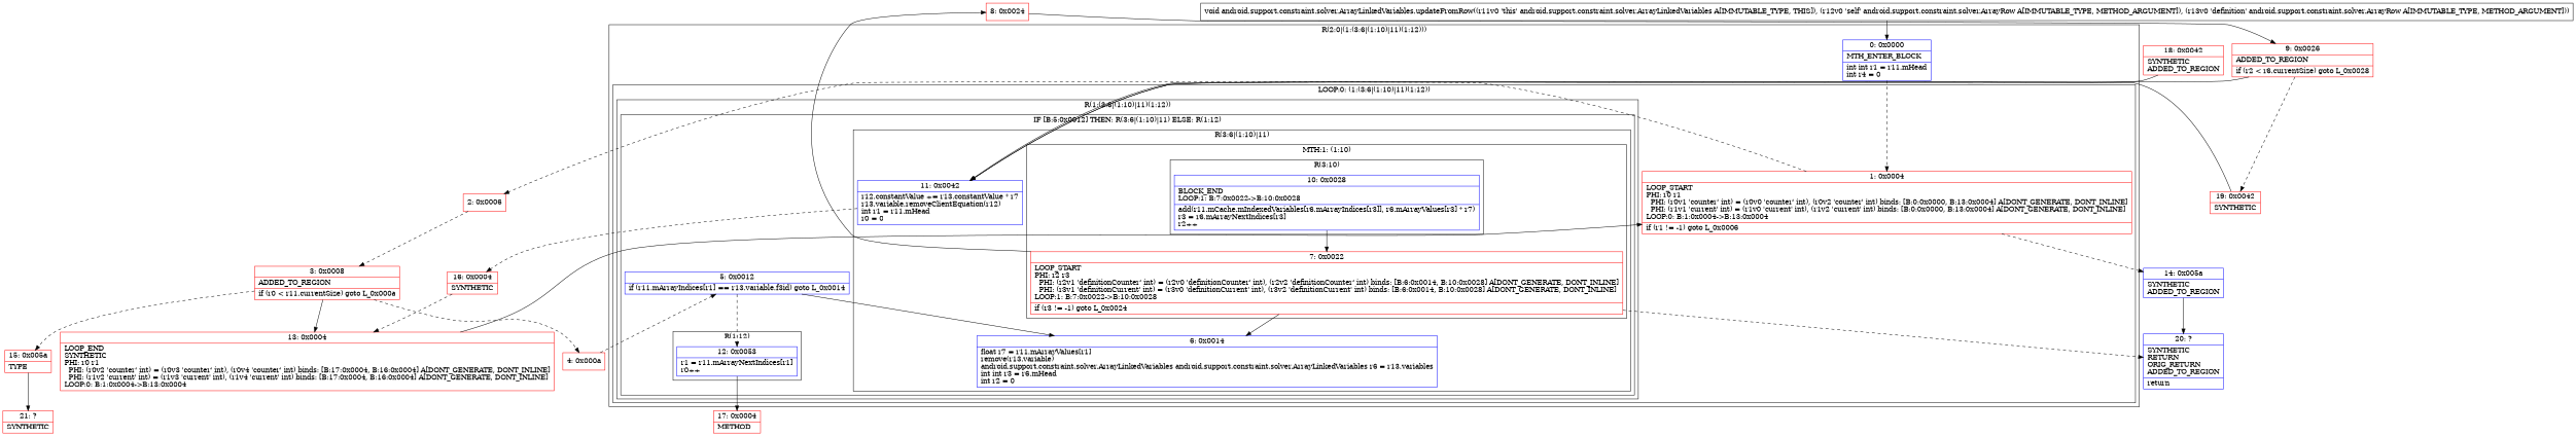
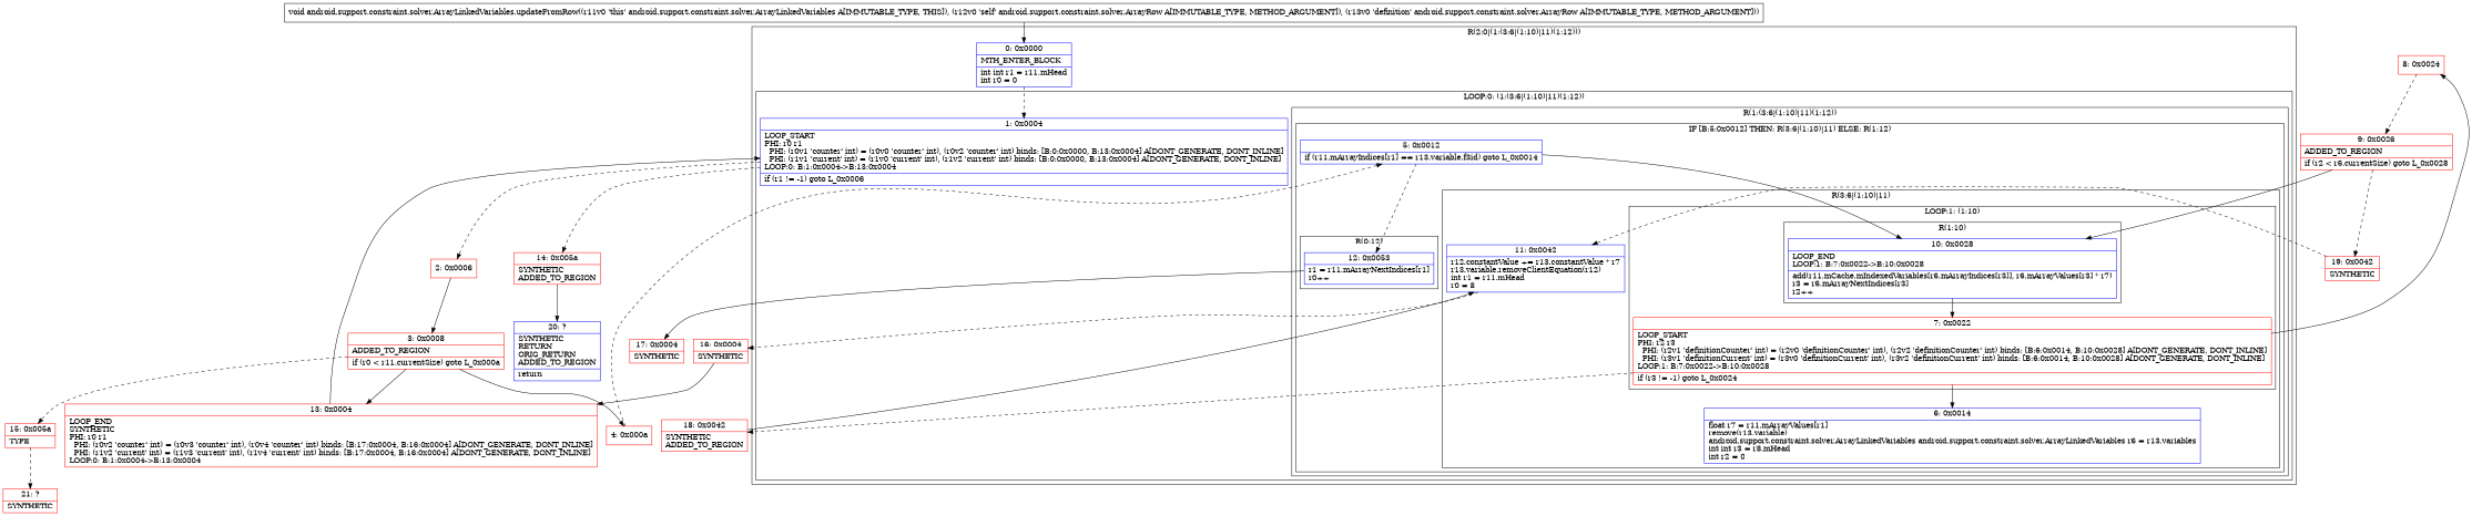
  digraph {
    node [color=red shape=record]
-   n1 [color=blue label="{10\:\ 0x0028|BLOCK_END\lLOOP:1: B:7:0x0022\-\>B:10:0x0028\l|add(r11.mCache.mIndexedVariables[r6.mArrayIndices[r3]], r6.mArrayValues[r3] * r7)\lr3 = r6.mArrayNextIndices[r3]\lr2++\l}"]
+   n1 [color=blue label="{10\:\ 0x0028|LOOP_END\lLOOP:1: B:7:0x0022\-\>B:10:0x0028\l|add(r11.mCache.mIndexedVariables[r6.mArrayIndices[r3]], r6.mArrayValues[r3] * r7)\lr3 = r6.mArrayNextIndices[r3]\lr2++\l}"]
    n2 [label="{7\:\ 0x0022|LOOP_START\lPHI: r2 r3 \l  PHI: (r2v1 'definitionCounter' int) = (r2v0 'definitionCounter' int), (r2v2 'definitionCounter' int) binds: [B:6:0x0014, B:10:0x0028] A[DONT_GENERATE, DONT_INLINE]\l  PHI: (r3v1 'definitionCurrent' int) = (r3v0 'definitionCurrent' int), (r3v2 'definitionCurrent' int) binds: [B:6:0x0014, B:10:0x0028] A[DONT_GENERATE, DONT_INLINE]\lLOOP:1: B:7:0x0022\-\>B:10:0x0028\l|if (r3 != \-1) goto L_0x0024\l}"]
-   n3 [color=blue label="{6\:\ 0x0014|float r7 = r11.mArrayValues[r1]\lremove(r13.variable)\landroid.support.constraint.solver.ArrayLinkedVariables android.support.constraint.solver.ArrayLinkedVariables r6 = r13.variables\lint int r3 = r6.mHead\lint r2 = 0\l}"]
-   n4 [color=blue label="{11\:\ 0x0042|r12.constantValue += r13.constantValue * r7\lr13.variable.removeClientEquation(r12)\lint r1 = r11.mHead\lr0 = 0\l}"]
+   n3 [color=blue label="{6\:\ 0x0014|float r7 = r11.mArrayValues[r1]\lremove(r13.variable)\landroid.support.constraint.solver.ArrayLinkedVariables android.support.constraint.solver.ArrayLinkedVariables r6 = r13.variables\lint int r3 = r8.mHead\lint r2 = 0\l}"]
+   n4 [color=blue label="{11\:\ 0x0042|r12.constantValue += r13.constantValue * r7\lr13.variable.removeClientEquation(r12)\lint r1 = r11.mHead\lr0 = 8\l}"]
    n5 [color=blue label="{12\:\ 0x0053|r1 = r11.mArrayNextIndices[r1]\lr0++\l}"]
    n6 [color=blue label="{5\:\ 0x0012|if (r11.mArrayIndices[r1] == r13.variable.f3id) goto L_0x0014\l}"]
-   n7 [label="{1\:\ 0x0004|LOOP_START\lPHI: r0 r1 \l  PHI: (r0v1 'counter' int) = (r0v0 'counter' int), (r0v2 'counter' int) binds: [B:0:0x0000, B:13:0x0004] A[DONT_GENERATE, DONT_INLINE]\l  PHI: (r1v1 'current' int) = (r1v0 'current' int), (r1v2 'current' int) binds: [B:0:0x0000, B:13:0x0004] A[DONT_GENERATE, DONT_INLINE]\lLOOP:0: B:1:0x0004\-\>B:13:0x0004\l|if (r1 != \-1) goto L_0x0006\l}"]
-   n8 [color=blue label="{0\:\ 0x0000|MTH_ENTER_BLOCK\l|int int r1 = r11.mHead\lint r4 = 0\l}"]
+   n7 [color=blue label="{1\:\ 0x0004|LOOP_START\lPHI: r0 r1 \l  PHI: (r0v1 'counter' int) = (r0v0 'counter' int), (r0v2 'counter' int) binds: [B:0:0x0000, B:13:0x0004] A[DONT_GENERATE, DONT_INLINE]\l  PHI: (r1v1 'current' int) = (r1v0 'current' int), (r1v2 'current' int) binds: [B:0:0x0000, B:13:0x0004] A[DONT_GENERATE, DONT_INLINE]\lLOOP:0: B:1:0x0004\-\>B:13:0x0004\l|if (r1 != \-1) goto L_0x0006\l}"]
+   n8 [color=blue label="{0\:\ 0x0000|MTH_ENTER_BLOCK\l|int int r1 = r11.mHead\lint r0 = 0\l}"]
    n9 [label="{8\:\ 0x0024}"]
    n10 [label="{18\:\ 0x0042|SYNTHETIC\lADDED_TO_REGION\l}"]
    n11 [label="{16\:\ 0x0004|SYNTHETIC\l}"]
-   n12 [label="{17\:\ 0x0004|METHOD\l}"]
+   n12 [label="{17\:\ 0x0004|SYNTHETIC\l}"]
    n13 [label="{2\:\ 0x0006}"]
-   n14 [color=blue label="{14\:\ 0x005a|SYNTHETIC\lADDED_TO_REGION\l}"]
+   n14 [label="{14\:\ 0x005a|SYNTHETIC\lADDED_TO_REGION\l}"]
    n15 [label="{3\:\ 0x0008|ADDED_TO_REGION\l|if (r0 \< r11.currentSize) goto L_0x000a\l}"]
    n16 [color=blue label="{20\:\ ?|SYNTHETIC\lRETURN\lORIG_RETURN\lADDED_TO_REGION\l|return\l}"]
    n17 [label="{9\:\ 0x0026|ADDED_TO_REGION\l|if (r2 \< r6.currentSize) goto L_0x0028\l}"]
    n18 [label="{13\:\ 0x0004|LOOP_END\lSYNTHETIC\lPHI: r0 r1 \l  PHI: (r0v2 'counter' int) = (r0v3 'counter' int), (r0v4 'counter' int) binds: [B:17:0x0004, B:16:0x0004] A[DONT_GENERATE, DONT_INLINE]\l  PHI: (r1v2 'current' int) = (r1v3 'current' int), (r1v4 'current' int) binds: [B:17:0x0004, B:16:0x0004] A[DONT_GENERATE, DONT_INLINE]\lLOOP:0: B:1:0x0004\-\>B:13:0x0004\l}"]
    n19 [label="{4\:\ 0x000a}"]
    n20 [label="{15\:\ 0x005a|TYPE\l}"]
    n21 [label="{21\:\ ?|SYNTHETIC\l}"]
    n22 [label="{19\:\ 0x0042|SYNTHETIC\l}"]
    n23 [label="{void android.support.constraint.solver.ArrayLinkedVariables.updateFromRow((r11v0 'this' android.support.constraint.solver.ArrayLinkedVariables A[IMMUTABLE_TYPE, THIS]), (r12v0 'self' android.support.constraint.solver.ArrayRow A[IMMUTABLE_TYPE, METHOD_ARGUMENT]), (r13v0 'definition' android.support.constraint.solver.ArrayRow A[IMMUTABLE_TYPE, METHOD_ARGUMENT])) }" color=""]
    subgraph cluster_1 {
      label="R(2:0|(1:(3:6|(1:10)|11)(1:12)))"
      n8
      subgraph cluster_2 {
        label="LOOP:0: (1:(3:6|(1:10)|11)(1:12))"
        n7
        subgraph cluster_3 {
          label="R(1:(3:6|(1:10)|11)(1:12))"
          subgraph cluster_4 {
            label="IF [B:5:0x0012] THEN: R(3:6|(1:10)|11) ELSE: R(1:12)"
            n6
            subgraph cluster_5 {
              label="R(3:6|(1:10)|11)"
              n3
              n4
              subgraph cluster_6 {
-               label="MTH:1: (1:10)"
+               label="LOOP:1: (1:10)"
                n2
                subgraph cluster_7 {
-                 label="R(3:10)"
+                 label="R(1:10)"
                  n1
                }
              }
            }
            subgraph cluster_8 {
-             label="R(1:12)"
+             label="R(0:12)"
              n5
            }
          }
        }
      }
    }
    n1 -> n2
    n2 -> n3
    n2 -> n9
-   n2 -> n16 [style=dashed]
+   n2 -> n10 [style=dashed]
    n4 -> n11 [style=dashed]
    n5 -> n12
-   n6 -> n3
+   n6 -> n1
    n6 -> n5 [style=dashed]
    n7 -> n13 [style=dashed]
    n7 -> n14 [style=dashed]
    n8 -> n7 [style=dashed]
-   n9 -> n17
+   n9 -> n17 [style=dashed]
    n10 -> n4
-   n11 -> n18 [style=dashed]
-   n13 -> n15 [style=dashed]
+   n11 -> n18
+   n13 -> n15
    n14 -> n16
    n15 -> n18
-   n15 -> n19 [style=dashed]
+   n15 -> n19
    n15 -> n20 [style=dashed]
-   n17 -> n4
+   n17 -> n1
    n17 -> n22 [style=dashed]
    n18 -> n7
    n19 -> n6 [style=dashed]
-   n20 -> n21
-   n22 -> n4
+   n20 -> n21 [style=dashed]
+   n22 -> n4 [style=dashed]
    n23 -> n8
  }
